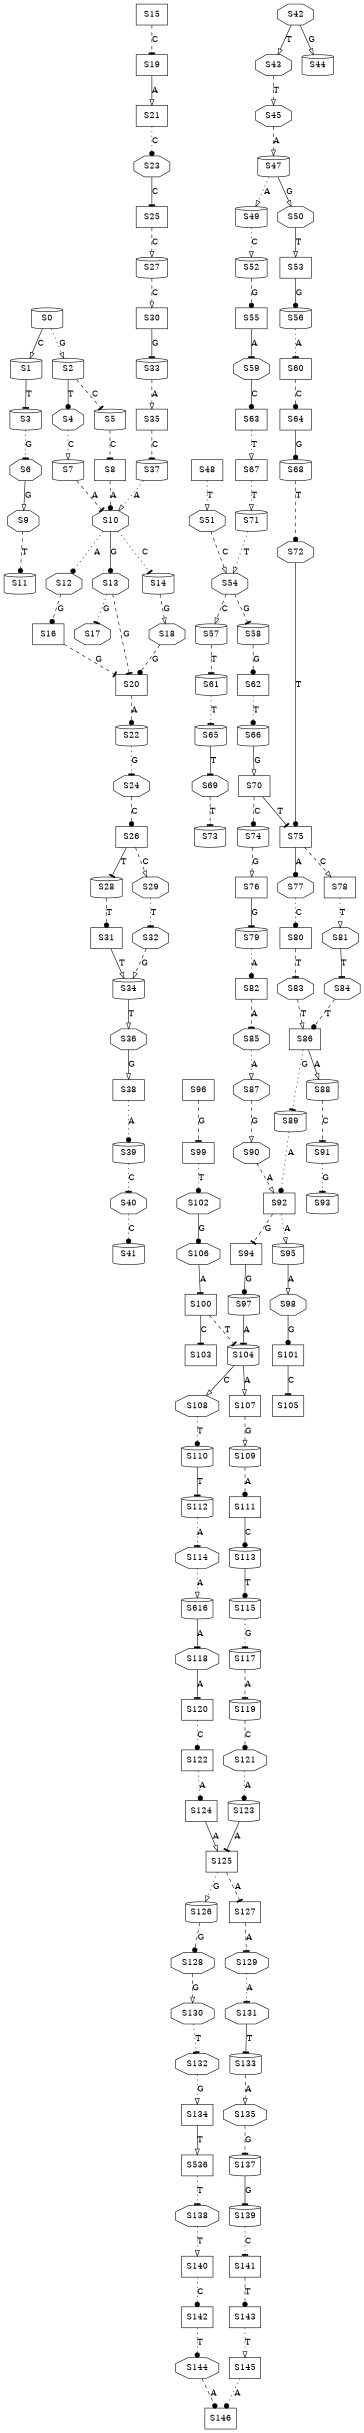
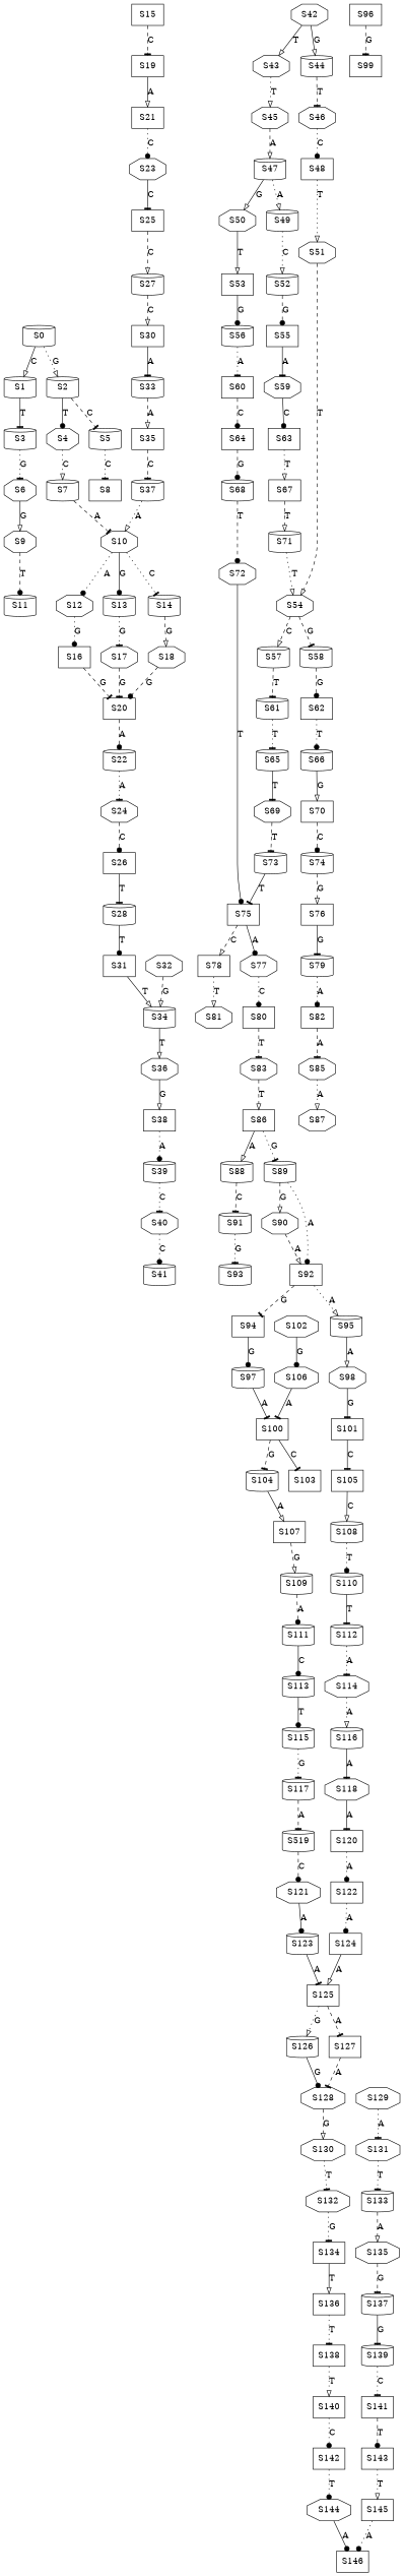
  strict digraph {
    node [shape=cylinder]
    edge [arrowhead=tee style=dashed]
    S0
    S1
    S2
    S3
    S4 [shape=octagon]
    S5
    S6 [shape=octagon]
    S7
    S8 [shape=box]
    S9 [shape=octagon]
    S10 [shape=octagon]
    S11
    S12 [shape=octagon]
-   S13 [shape=octagon]
+   S13
    S14
    S16 [shape=box]
    S17 [shape=octagon]
    S18 [shape=octagon]
    S15 [shape=box]
    S19 [shape=box]
    S20 [shape=box]
    S21 [shape=box]
    S22
    S23 [shape=octagon]
    S24 [shape=octagon]
    S25 [shape=box]
    S26 [shape=box]
    S27
    S28
-   S29 [shape=octagon]
    S30 [shape=box]
    S31 [shape=box]
    S32 [shape=octagon]
    S33
    S34
    S35 [shape=box]
    S36 [shape=octagon]
    S37
    S38 [shape=box]
    S39
    S40 [shape=octagon]
    S41
    S42 [shape=octagon]
    S43 [shape=octagon]
    S44
    S45 [shape=octagon]
+   S46 [shape=octagon]
    S47
    S48 [shape=box]
    S49
    S50 [shape=octagon]
    S51 [shape=octagon]
    S52
    S53 [shape=box]
    S54 [shape=octagon]
    S55 [shape=box]
    S56
    S57
    S58
    S59 [shape=octagon]
    S60 [shape=box]
    S61
    S62 [shape=box]
    S63 [shape=box]
    S64 [shape=box]
    S65
    S66
    S67 [shape=box]
    S68
    S69 [shape=octagon]
    S70 [shape=box]
    S71
    S72 [shape=octagon]
    S73
    S74
    S75 [shape=box]
    S76 [shape=box]
    S77 [shape=octagon]
    S78 [shape=box]
    S79
    S80 [shape=box]
    S81 [shape=octagon]
    S82 [shape=box]
    S83 [shape=octagon]
-   S84 [shape=octagon]
    S85 [shape=octagon]
    S86 [shape=box]
    S87 [shape=octagon]
    S88
    S89
    S90 [shape=octagon]
    S91
    S92 [shape=box]
    S93
    S94 [shape=box]
    S95
    S97
    S98 [shape=octagon]
    S96 [shape=box]
    S99 [shape=box]
    S100 [shape=box]
    S101 [shape=box]
    S102 [shape=octagon]
    S103 [shape=box]
    S104
    S105 [shape=box]
    S106 [shape=octagon]
    S107 [shape=box]
-   S108 [shape=octagon]
+   S108
    S109
    S110
-   S111 [shape=box]
+   S111
    S112
    S113
    S114 [shape=octagon]
    S115
-   S116 [label=S616]
+   S116
    S117
    S118 [shape=octagon]
-   S119
+   S119 [label=S519]
    S120 [shape=box]
    S121 [shape=octagon]
    S122 [shape=box]
    S123
    S124 [shape=box]
    S125 [shape=box]
    S126
    S127 [shape=box]
    S128 [shape=octagon]
    S129 [shape=octagon]
    S130 [shape=octagon]
    S131 [shape=octagon]
    S132 [shape=octagon]
    S133
    S134 [shape=box]
    S135 [shape=octagon]
-   S136 [shape=box label=S536]
+   S136 [shape=box]
    S137
-   S138 [shape=octagon]
+   S138 [shape=box]
    S139
    S140 [shape=box]
    S141 [shape=box]
    S142 [shape=box]
    S143 [shape=box]
    S144 [shape=octagon]
    S145 [shape=box]
    S146 [shape=box]
    S0 -> S1 [arrowhead=onormal label=C style=solid]
    S0 -> S2 [arrowhead=onormal label=G style=dotted]
    S1 -> S3 [label=T style=solid]
    S2 -> S4 [arrowhead=dot label=T style=solid]
    S2 -> S5 [label=C]
    S3 -> S6 [label=G style=dotted]
    S4 -> S7 [arrowhead=onormal label=C style=dotted]
-   S5 -> S8 [label=C]
+   S5 -> S8 [label=C style=dotted]
    S6 -> S9 [arrowhead=onormal label=G style=solid]
    S7 -> S10 [label=A]
-   S8 -> S10 [arrowhead=dot label=A]
    S9 -> S11 [arrowhead=dot label=T]
    S10 -> S12 [arrowhead=dot label=A style=dotted]
    S10 -> S13 [arrowhead=dot label=G style=solid]
    S10 -> S14 [label=C style=dotted]
-   S12 -> S16 [arrowhead=dot label=G]
+   S12 -> S16 [arrowhead=dot label=G style=dotted]
    S13 -> S17 [label=G style=dotted]
    S14 -> S18 [arrowhead=onormal label=G]
    S16 -> S20 [label=G]
-   S13 -> S20 [label=G]
+   S17 -> S20 [label=G]
    S18 -> S20 [arrowhead=dot label=G]
    S15 -> S19 [label=C]
    S19 -> S21 [arrowhead=onormal label=A style=solid]
    S20 -> S22 [arrowhead=dot label=A]
    S21 -> S23 [arrowhead=dot label=C style=dotted]
-   S22 -> S24 [label=G style=dotted]
+   S22 -> S24 [label=A style=dotted]
    S23 -> S25 [label=C style=solid]
    S24 -> S26 [arrowhead=dot label=C]
    S25 -> S27 [arrowhead=onormal label=C]
    S26 -> S28 [label=T style=solid]
-   S26 -> S29 [arrowhead=onormal label=C]
    S27 -> S30 [arrowhead=onormal label=C]
-   S28 -> S31 [arrowhead=dot label=T]
-   S29 -> S32 [label=T style=dotted]
-   S30 -> S33 [label=G style=solid]
+   S28 -> S31 [arrowhead=dot label=T style=solid]
+   S30 -> S33 [label=A style=solid]
    S31 -> S34 [arrowhead=onormal label=T style=solid]
    S32 -> S34 [arrowhead=onormal label=G]
    S33 -> S35 [arrowhead=onormal label=A]
    S34 -> S36 [arrowhead=onormal label=T style=solid]
    S35 -> S37 [label=C]
    S36 -> S38 [arrowhead=onormal label=G style=solid]
    S37 -> S10 [arrowhead=onormal label=A style=dotted]
    S38 -> S39 [arrowhead=dot label=A style=dotted]
    S39 -> S40 [label=C style=dotted]
    S40 -> S41 [arrowhead=dot label=C style=dotted]
    S42 -> S43 [arrowhead=onormal label=T style=solid]
    S42 -> S44 [arrowhead=onormal label=G style=solid]
-   S43 -> S45 [arrowhead=onormal label=T]
+   S43 -> S45 [arrowhead=onormal label=T style=dotted]
+   S44 -> S46 [label=T]
    S45 -> S47 [arrowhead=onormal label=A]
+   S46 -> S48 [arrowhead=dot label=C style=dotted]
    S47 -> S49 [arrowhead=onormal label=A style=dotted]
    S47 -> S50 [arrowhead=onormal label=G style=solid]
    S48 -> S51 [arrowhead=onormal label=T style=dotted]
    S49 -> S52 [arrowhead=onormal label=C style=dotted]
    S50 -> S53 [arrowhead=onormal label=T style=solid]
-   S51 -> S54 [arrowhead=onormal label=C]
+   S51 -> S54 [arrowhead=onormal label=T]
    S52 -> S55 [arrowhead=dot label=G]
    S53 -> S56 [arrowhead=dot label=G style=solid]
    S54 -> S57 [arrowhead=onormal label=C]
    S54 -> S58 [label=G]
    S55 -> S59 [label=A style=solid]
    S56 -> S60 [label=A style=dotted]
    S57 -> S61 [label=T]
    S58 -> S62 [arrowhead=dot label=G]
    S59 -> S63 [arrowhead=dot label=C style=solid]
    S60 -> S64 [arrowhead=dot label=C]
    S61 -> S65 [label=T style=dotted]
    S62 -> S66 [arrowhead=dot label=T style=dotted]
    S63 -> S67 [arrowhead=onormal label=T style=dotted]
-   S64 -> S68 [arrowhead=dot label=G style=solid]
+   S64 -> S68 [arrowhead=dot label=G]
    S65 -> S69 [label=T style=solid]
    S66 -> S70 [arrowhead=onormal label=G style=solid]
-   S67 -> S71 [arrowhead=onormal label=T style=dotted]
+   S67 -> S71 [arrowhead=onormal label=T]
    S68 -> S72 [arrowhead=dot label=T]
    S69 -> S73 [label=T]
    S70 -> S74 [arrowhead=dot label=C]
    S71 -> S54 [arrowhead=onormal label=T style=dotted]
    S72 -> S75 [arrowhead=dot label=T style=solid]
-   S70 -> S75 [label=T style=solid]
+   S73 -> S75 [label=T style=solid]
    S74 -> S76 [arrowhead=onormal label=G]
    S75 -> S77 [arrowhead=dot label=A style=solid]
    S75 -> S78 [arrowhead=onormal label=C]
    S76 -> S79 [label=G style=solid]
    S77 -> S80 [arrowhead=dot label=C style=dotted]
    S78 -> S81 [arrowhead=onormal label=T style=dotted]
    S79 -> S82 [arrowhead=dot label=A style=dotted]
    S80 -> S83 [label=T]
-   S81 -> S84 [label=T style=solid]
    S82 -> S85 [label=A]
    S83 -> S86 [arrowhead=onormal label=T]
-   S84 -> S86 [arrowhead=dot label=T]
    S85 -> S87 [arrowhead=onormal label=A style=dotted]
    S86 -> S88 [arrowhead=onormal label=A style=solid]
    S86 -> S89 [label=G style=dotted]
-   S87 -> S90 [arrowhead=onormal label=G]
+   S89 -> S90 [arrowhead=onormal label=G]
    S88 -> S91 [label=C]
    S89 -> S92 [arrowhead=dot label=A style=dotted]
    S90 -> S92 [arrowhead=onormal label=A]
    S91 -> S93 [label=G style=dotted]
    S92 -> S94 [label=G]
    S92 -> S95 [arrowhead=onormal label=A style=dotted]
    S94 -> S97 [arrowhead=dot label=G style=solid]
    S95 -> S98 [arrowhead=onormal label=A style=solid]
-   S97 -> S104 [label=A style=solid]
-   S98 -> S101 [arrowhead=dot label=G style=solid]
+   S97 -> S100 [label=A style=solid]
+   S98 -> S101 [label=G style=solid]
    S96 -> S99 [label=G]
-   S99 -> S102 [arrowhead=dot label=T style=dotted]
    S100 -> S103 [label=C style=solid]
-   S100 -> S104 [label=T]
+   S100 -> S104 [label=G]
    S101 -> S105 [label=C style=solid]
    S102 -> S106 [arrowhead=dot label=G style=solid]
    S104 -> S107 [arrowhead=onormal label=A style=solid]
-   S104 -> S108 [arrowhead=onormal label=C style=solid]
+   S105 -> S108 [arrowhead=onormal label=C style=solid]
    S106 -> S100 [label=A style=solid]
    S107 -> S109 [arrowhead=onormal label=G]
    S108 -> S110 [arrowhead=dot label=T style=dotted]
    S109 -> S111 [arrowhead=dot label=A]
    S110 -> S112 [label=T style=solid]
    S111 -> S113 [arrowhead=dot label=C style=solid]
    S112 -> S114 [label=A style=dotted]
    S113 -> S115 [arrowhead=dot label=T style=solid]
    S114 -> S116 [arrowhead=onormal label=A style=dotted]
    S115 -> S117 [label=G style=dotted]
    S116 -> S118 [label=A style=solid]
    S117 -> S119 [label=A]
    S118 -> S120 [label=A style=solid]
    S119 -> S121 [arrowhead=dot label=C]
-   S120 -> S122 [arrowhead=dot label=C style=dotted]
-   S121 -> S123 [arrowhead=dot label=A style=dotted]
+   S120 -> S122 [arrowhead=dot label=A style=dotted]
+   S121 -> S123 [arrowhead=dot label=A style=solid]
    S122 -> S124 [arrowhead=dot label=A style=dotted]
    S123 -> S125 [label=A style=solid]
    S124 -> S125 [arrowhead=onormal label=A style=solid]
    S125 -> S126 [arrowhead=onormal label=G style=dotted]
    S125 -> S127 [label=A]
-   S126 -> S128 [arrowhead=dot label=G]
-   S127 -> S129 [label=A]
+   S126 -> S128 [arrowhead=dot label=G style=solid]
+   S127 -> S128 [label=A]
    S128 -> S130 [arrowhead=onormal label=G]
    S129 -> S131 [label=A style=dotted]
    S130 -> S132 [label=T style=dotted]
-   S131 -> S133 [label=T style=solid]
-   S132 -> S134 [arrowhead=onormal label=G style=dotted]
+   S131 -> S133 [label=T style=dotted]
+   S132 -> S134 [label=G style=dotted]
    S133 -> S135 [arrowhead=onormal label=A]
    S134 -> S136 [arrowhead=onormal label=T style=solid]
    S135 -> S137 [label=G]
    S136 -> S138 [label=T style=dotted]
    S137 -> S139 [label=G style=solid]
    S138 -> S140 [arrowhead=onormal label=T style=dotted]
    S139 -> S141 [label=C style=dotted]
    S140 -> S142 [arrowhead=dot label=C style=dotted]
    S141 -> S143 [arrowhead=dot label=T]
    S142 -> S144 [arrowhead=dot label=T style=dotted]
    S143 -> S145 [arrowhead=onormal label=T style=dotted]
-   S144 -> S146 [arrowhead=dot label=A]
+   S144 -> S146 [arrowhead=dot label=A style=solid]
    S145 -> S146 [arrowhead=dot label=A style=dotted]
  }
